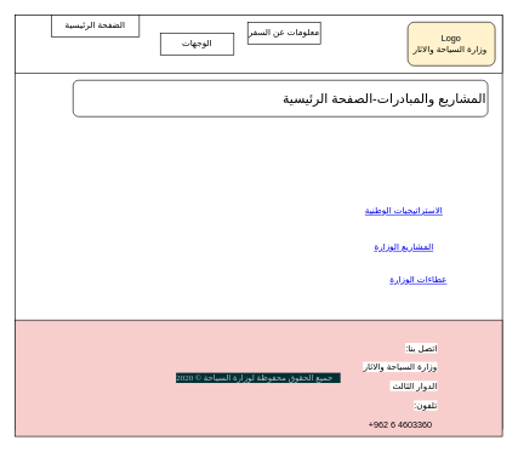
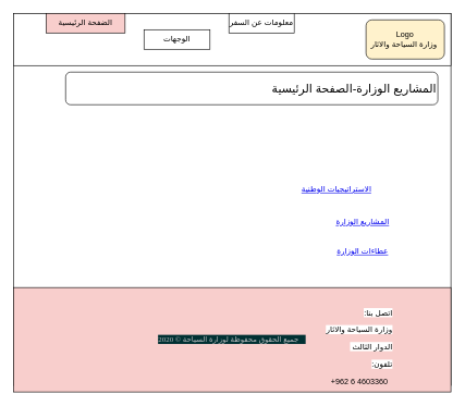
  <mxCell id="0" />
  <mxCell id="1" parent="0" />
  <mxCell id="2" value="" style="rounded=0;whiteSpace=wrap;html=1;" parent="1" vertex="1"><mxGeometry x="20" y="20" width="670" height="570" as="geometry" /></mxCell>
  <mxCell id="3" value="" style="rounded=0;whiteSpace=wrap;html=1;" parent="1" vertex="1"><mxGeometry x="20" y="20" width="670" height="80" as="geometry" /></mxCell>
- <mxCell id="4" value="الضفحة الرئيسية" style="rounded=0;whiteSpace=wrap;html=1;" parent="1" vertex="1"><mxGeometry x="70" y="20" width="121" height="30" as="geometry" /></mxCell>
- <mxCell id="5" value="معلومات عن السفر" style="rounded=0;whiteSpace=wrap;html=1;" parent="1" vertex="1"><mxGeometry x="340" y="30" width="100" height="30" as="geometry" /></mxCell>
+ <mxCell id="4" value="الضفحة الرئيسية" style="rounded=0;whiteSpace=wrap;html=1;fillColor=#f8cecc;" parent="1" vertex="1"><mxGeometry x="70" y="20" width="121" height="30" as="geometry" /></mxCell>
+ <mxCell id="5" value="معلومات عن السفر" style="rounded=0;whiteSpace=wrap;html=1;" parent="1" vertex="1"><mxGeometry x="350" y="20" width="100" height="30" as="geometry" /></mxCell>
  <mxCell id="6" value="الوجهات" style="rounded=0;whiteSpace=wrap;html=1;" parent="1" vertex="1"><mxGeometry x="220" y="45" width="101" height="30" as="geometry" /></mxCell>
  <mxCell id="7" value="Logo&lt;br&gt;وزارة السياحة والاثار&amp;nbsp;" style="rounded=1;whiteSpace=wrap;html=1;fillColor=#fff2cc;" parent="1" vertex="1"><mxGeometry x="560" y="30" width="120" height="60" as="geometry" /></mxCell>
- <mxCell id="8" value="&lt;font style=&quot;font-size: 18px&quot;&gt;&lt;span style=&quot;text-align: center&quot;&gt;المشاريع والمبادرات&lt;/span&gt;-الصفحة الرئيسية&lt;/font&gt;" style="rounded=1;whiteSpace=wrap;html=1;align=right;" parent="1" vertex="1"><mxGeometry y="110" width="570" height="50" as="geometry" x="100" /></mxCell>
- <mxCell id="9" value="الاستراتيجيات الوطنية" style="text;html=1;strokeColor=none;fillColor=none;whiteSpace=wrap;align=center;verticalAlign=middle;fontColor=#0000EE;fontStyle=4;" parent="1" vertex="1"><mxGeometry x="490" y="280" width="130" height="20" as="geometry" /></mxCell>
+ <mxCell id="8" value="&lt;font style=&quot;font-size: 18px&quot;&gt;&lt;span style=&quot;text-align: center&quot;&gt;المشاريع الوزارة&lt;/span&gt;-الصفحة الرئيسية&lt;/font&gt;" style="rounded=1;whiteSpace=wrap;html=1;align=right;" parent="1" vertex="1"><mxGeometry y="110" width="570" height="50" as="geometry" x="100" /></mxCell>
+ <mxCell id="9" value="الاستراتيجيات الوطنية" style="text;html=1;strokeColor=none;fillColor=none;whiteSpace=wrap;align=center;verticalAlign=middle;fontColor=#0000EE;fontStyle=4;" parent="1" vertex="1"><mxGeometry x="450" y="280" width="130" height="20" as="geometry" /></mxCell>
  <mxCell id="10" value="المشاريع الوزارة" style="text;html=1;strokeColor=none;fillColor=none;whiteSpace=wrap;align=center;verticalAlign=middle;fontColor=#0000EE;fontStyle=4;" parent="1" vertex="1"><mxGeometry x="490" y="325" width="130" height="30" as="geometry" /></mxCell>
- <mxCell id="11" value="عطاءات الوزارة" style="text;html=1;strokeColor=none;fillColor=none;whiteSpace=wrap;align=center;verticalAlign=middle;fontColor=#0000EE;fontStyle=4;" parent="1" vertex="1"><mxGeometry x="510" y="370" width="130" height="30" as="geometry" /></mxCell>
+ <mxCell id="11" value="عطاءات الوزارة" style="text;html=1;strokeColor=none;fillColor=none;whiteSpace=wrap;align=center;verticalAlign=middle;fontColor=#0000EE;fontStyle=4;" parent="1" vertex="1"><mxGeometry x="490" y="370" width="130" height="30" as="geometry" /></mxCell>
  <mxCell id="12" value="&lt;div class=&quot;sct-copyright&quot; style=&quot;box-sizing: border-box ; color: rgb(189 , 190 , 192) ; float: right ; padding-left: 0px ; padding-right: 0.9em ; font-family: &amp;#34;newfont&amp;#34; ; font-size: 11.52px ; text-align: left ; background-color: rgb(1 , 49 , 51)&quot;&gt;جميع الحقوق محفوظة لوزارة السياحة ©&amp;nbsp;2020&lt;/div&gt;&lt;div&gt;&lt;br&gt;&lt;/div&gt;" style="rounded=0;whiteSpace=wrap;html=1;fillColor=#f8cecc;" parent="1" vertex="1"><mxGeometry x="20" y="440" width="670" height="160" as="geometry" /></mxCell>
  <mxCell id="13" value="&lt;p class=&quot;MsoNormal&quot; align=&quot;right&quot; style=&quot;text-align: right&quot;&gt;&lt;span lang=&quot;AR-SA&quot; dir=&quot;RTL&quot; style=&quot;font-family: &amp;#34;arial&amp;#34; , sans-serif&quot;&gt;&lt;span style=&quot;background-color: rgb(255 , 255 , 255)&quot;&gt;اتصل بنا:&lt;/span&gt;&lt;span style=&quot;background-color: yellow&quot;&gt;&lt;/span&gt;&lt;/span&gt;&lt;/p&gt;&lt;p class=&quot;MsoNormal&quot; align=&quot;right&quot; style=&quot;text-align: right&quot;&gt;&lt;span lang=&quot;AR-SA&quot; dir=&quot;RTL&quot; style=&quot;font-family: &amp;#34;arial&amp;#34; , sans-serif&quot;&gt;&lt;span style=&quot;background-color: rgb(255 , 255 , 255)&quot;&gt;وزارة السياحة والاثار&lt;/span&gt;&lt;/span&gt;&lt;/p&gt;&lt;p class=&quot;MsoNormal&quot; align=&quot;right&quot; style=&quot;text-align: right&quot;&gt;&lt;span lang=&quot;AR-SA&quot; dir=&quot;RTL&quot; style=&quot;font-family: &amp;#34;arial&amp;#34; , sans-serif&quot;&gt;&lt;span style=&quot;background-color: rgb(255 , 255 , 255)&quot;&gt;الدوار الثالث&amp;nbsp;&lt;/span&gt;&lt;/span&gt;&lt;/p&gt;&lt;p class=&quot;MsoNormal&quot; align=&quot;right&quot; style=&quot;text-align: right&quot;&gt;&lt;span lang=&quot;AR-SA&quot; dir=&quot;RTL&quot; style=&quot;font-family: &amp;#34;arial&amp;#34; , sans-serif&quot;&gt;&lt;span style=&quot;background-color: rgb(255 , 255 , 255)&quot;&gt;تلفون:&lt;/span&gt;&lt;/span&gt;&lt;/p&gt;&lt;span style=&quot;line-height: 107% ; font-family: &amp;#34;arial&amp;#34; , sans-serif&quot;&gt;&lt;font style=&quot;font-size: 12px&quot;&gt;+962 6 4603360&lt;/font&gt;&lt;/span&gt;" style="text;html=1;strokeColor=none;fillColor=none;align=center;verticalAlign=middle;whiteSpace=wrap;rounded=0;" parent="1" vertex="1"><mxGeometry x="470" y="460" width="160" height="130" as="geometry" /></mxCell>
